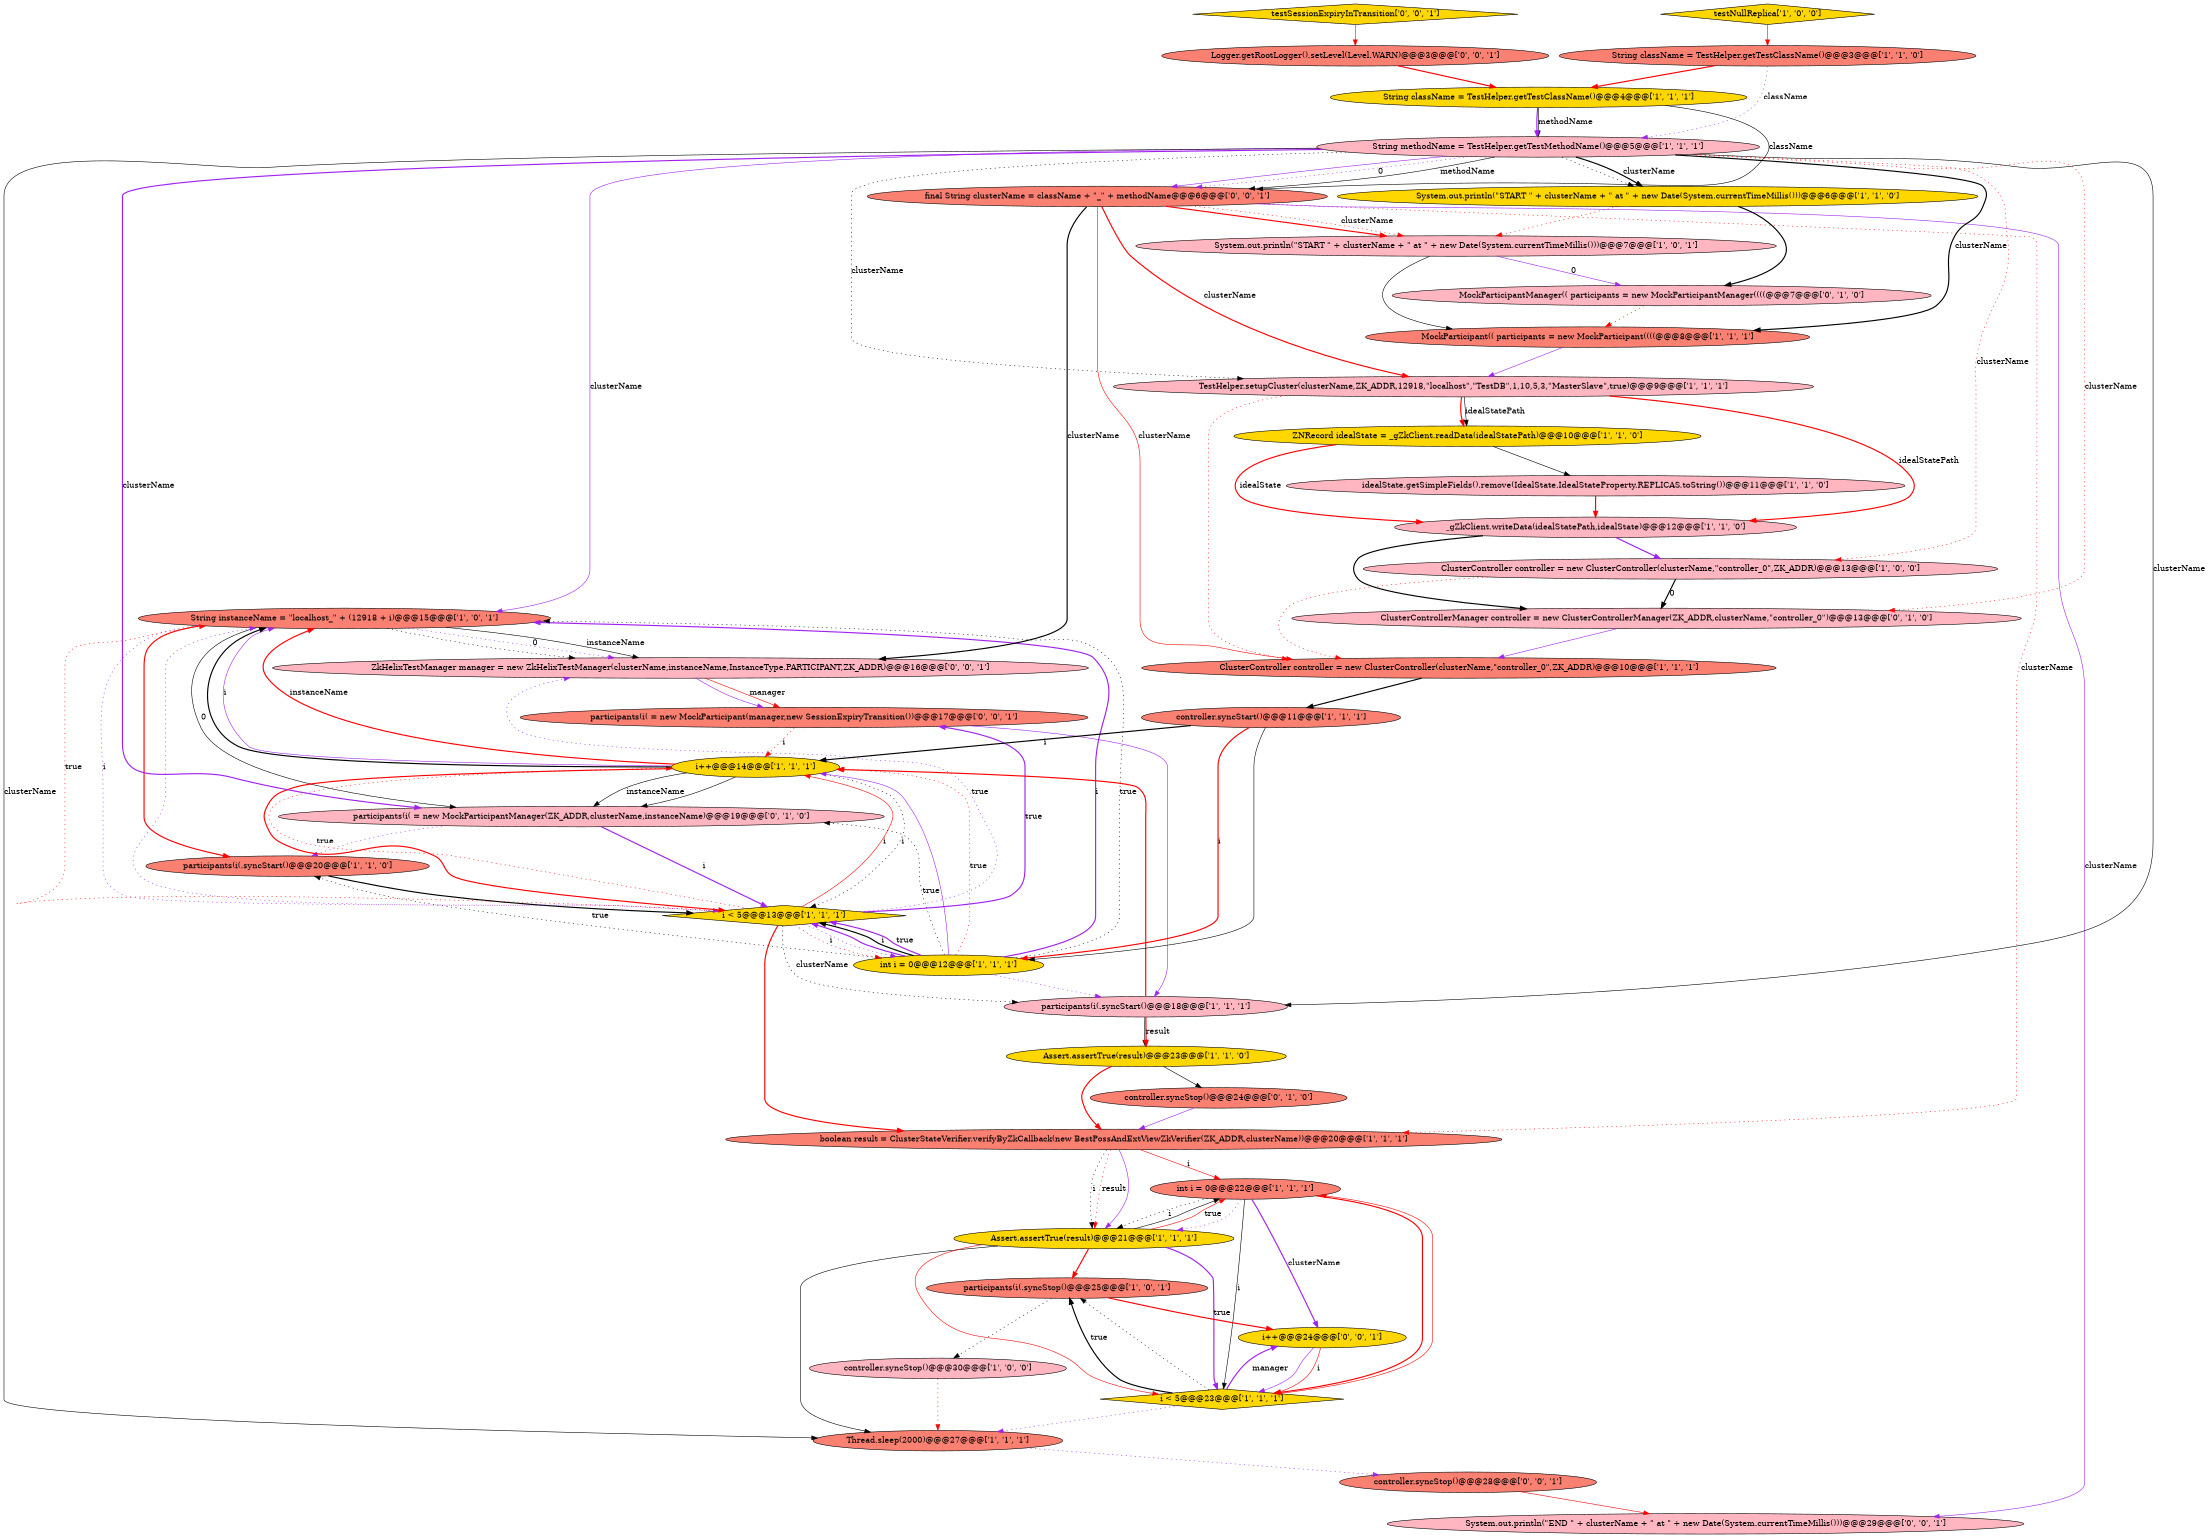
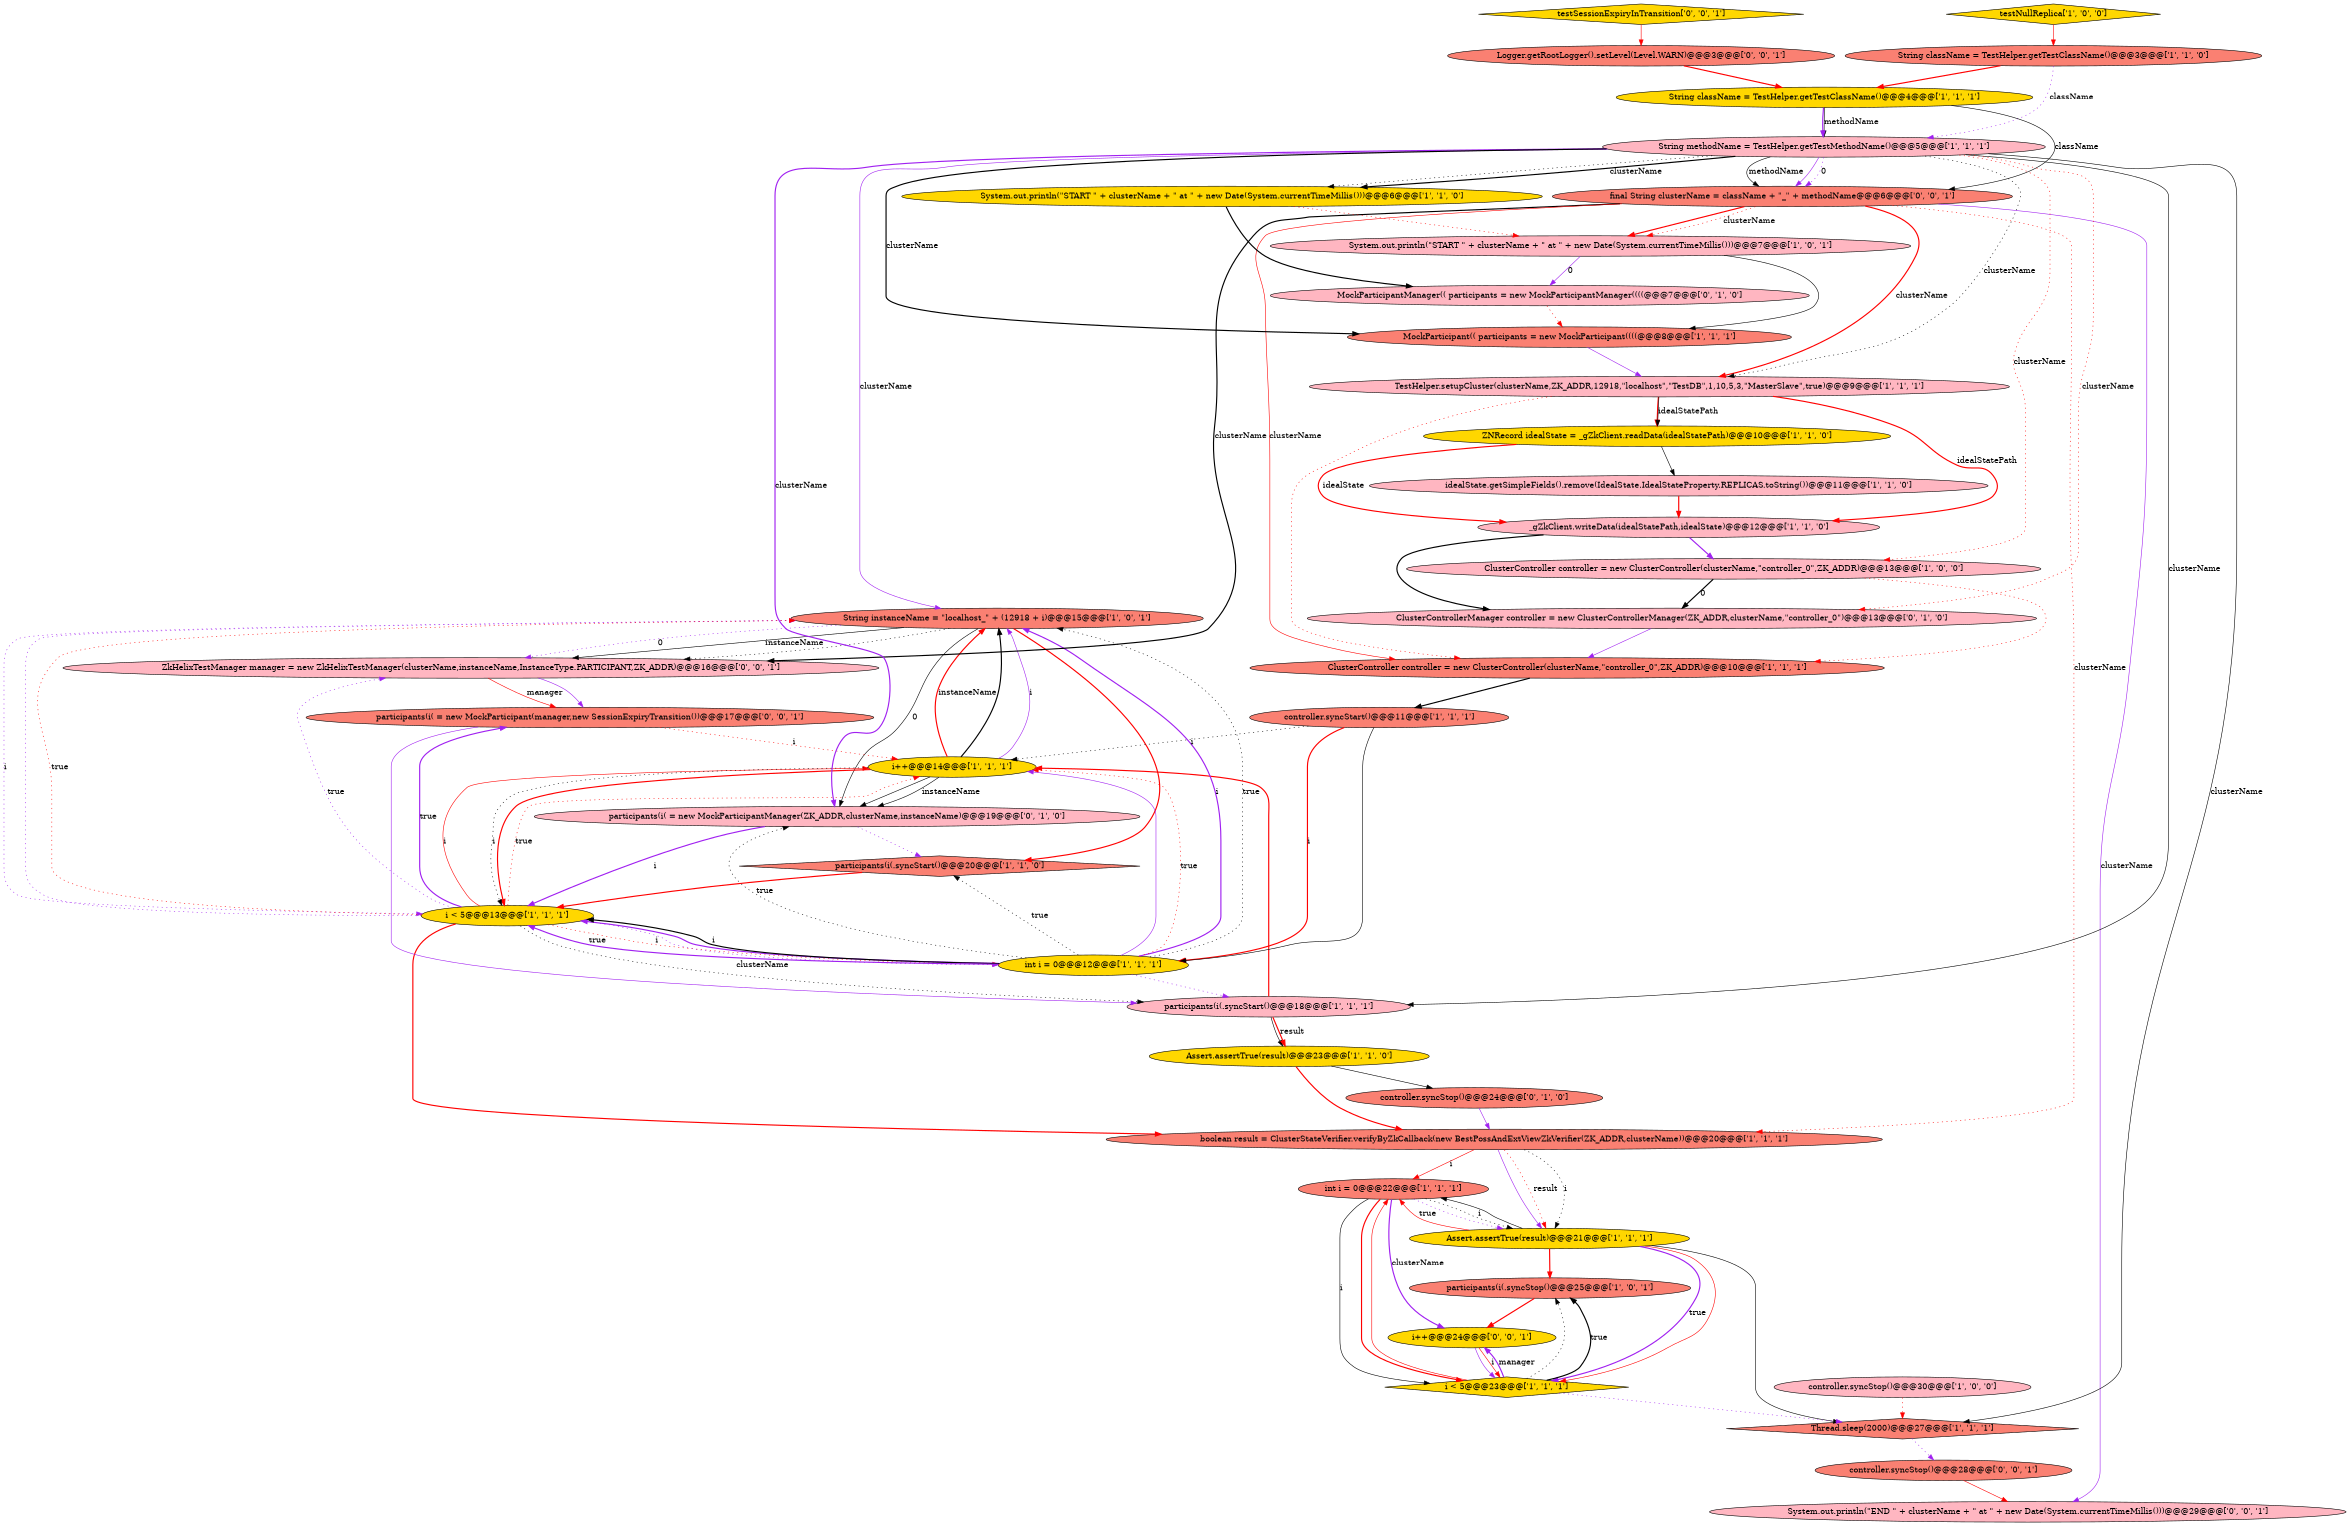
  digraph {
    node [fillcolor=salmon shape=ellipse style=filled]
    edge [color=red style=solid]
    n1 [label="String instanceName = \"localhost_\" + (12918 + i)@@@15@@@['1', '0', '1']"]
    n2 [fillcolor=lightpink label="ZkHelixTestManager manager = new ZkHelixTestManager(clusterName,instanceName,InstanceType.PARTICIPANT,ZK_ADDR)@@@16@@@['0', '0', '1']"]
-   n3 [label="participants(i(.syncStart()@@@20@@@['1', '1', '0']"]
-   n4 [fillcolor=gold label="i < 5@@@13@@@['1', '1', '1']" shape=diamond]
+   n3 [label="participants(i(.syncStart()@@@20@@@['1', '1', '0']" shape=diamond]
+   n4 [fillcolor=gold label="i < 5@@@13@@@['1', '1', '1']"]
    n5 [fillcolor=lightpink label="participants(i( = new MockParticipantManager(ZK_ADDR,clusterName,instanceName)@@@19@@@['0', '1', '0']"]
    n6 [label="participants(i( = new MockParticipant(manager,new SessionExpiryTransition())@@@17@@@['0', '0', '1']"]
    n7 [fillcolor=gold label="i++@@@14@@@['1', '1', '1']"]
    n8 [fillcolor=lightpink label="participants(i(.syncStart()@@@18@@@['1', '1', '1']"]
    n9 [label="boolean result = ClusterStateVerifier.verifyByZkCallback(new BestPossAndExtViewZkVerifier(ZK_ADDR,clusterName))@@@20@@@['1', '1', '1']"]
    n10 [fillcolor=gold label="int i = 0@@@12@@@['1', '1', '1']"]
    n11 [fillcolor=lightpink label="controller.syncStop()@@@30@@@['1', '0', '0']"]
-   n12 [label="Thread.sleep(2000)@@@27@@@['1', '1', '1']"]
+   n12 [label="Thread.sleep(2000)@@@27@@@['1', '1', '1']" shape=diamond]
    n13 [label="controller.syncStop()@@@28@@@['0', '0', '1']"]
    n14 [fillcolor=lightpink label="_gZkClient.writeData(idealStatePath,idealState)@@@12@@@['1', '1', '0']"]
    n15 [fillcolor=lightpink label="ClusterController controller = new ClusterController(clusterName,\"controller_0\",ZK_ADDR)@@@13@@@['1', '0', '0']"]
    n16 [fillcolor=lightpink label="ClusterControllerManager controller = new ClusterControllerManager(ZK_ADDR,clusterName,\"controller_0\")@@@13@@@['0', '1', '0']"]
    n17 [label="ClusterController controller = new ClusterController(clusterName,\"controller_0\",ZK_ADDR)@@@10@@@['1', '1', '1']"]
    n18 [fillcolor=lightpink label="System.out.println(\"START \" + clusterName + \" at \" + new Date(System.currentTimeMillis()))@@@7@@@['1', '0', '1']"]
    n19 [fillcolor=lightpink label="MockParticipantManager(( participants = new MockParticipantManager((((@@@7@@@['0', '1', '0']"]
    n20 [label="MockParticipant(( participants = new MockParticipant((((@@@8@@@['1', '1', '1']"]
    n21 [fillcolor=lightpink label="TestHelper.setupCluster(clusterName,ZK_ADDR,12918,\"localhost\",\"TestDB\",1,10,5,3,\"MasterSlave\",true)@@@9@@@['1', '1', '1']"]
    n22 [fillcolor=gold label="ZNRecord idealState = _gZkClient.readData(idealStatePath)@@@10@@@['1', '1', '0']"]
    n23 [label="controller.syncStart()@@@11@@@['1', '1', '1']"]
    n24 [fillcolor=lightpink label="idealState.getSimpleFields().remove(IdealState.IdealStateProperty.REPLICAS.toString())@@@11@@@['1', '1', '0']"]
    n25 [fillcolor=gold label="Assert.assertTrue(result)@@@23@@@['1', '1', '0']"]
    n26 [label="final String clusterName = className + \"_\" + methodName@@@6@@@['0', '0', '1']"]
    n27 [fillcolor=lightpink label="System.out.println(\"END \" + clusterName + \" at \" + new Date(System.currentTimeMillis()))@@@29@@@['0', '0', '1']"]
    n28 [label="int i = 0@@@22@@@['1', '1', '1']"]
    n29 [fillcolor=gold label="Assert.assertTrue(result)@@@21@@@['1', '1', '1']"]
    n30 [label="controller.syncStop()@@@24@@@['0', '1', '0']"]
    n31 [label="String className = TestHelper.getTestClassName()@@@3@@@['1', '1', '0']"]
    n32 [fillcolor=gold label="String className = TestHelper.getTestClassName()@@@4@@@['1', '1', '1']"]
    n33 [fillcolor=lightpink label="String methodName = TestHelper.getTestMethodName()@@@5@@@['1', '1', '1']"]
    n34 [fillcolor=gold label="System.out.println(\"START \" + clusterName + \" at \" + new Date(System.currentTimeMillis()))@@@6@@@['1', '1', '0']"]
    n35 [fillcolor=gold label="i < 5@@@23@@@['1', '1', '1']" shape=diamond]
    n36 [fillcolor=gold label="i++@@@24@@@['0', '0', '1']"]
    n37 [label="participants(i(.syncStop()@@@25@@@['1', '0', '1']"]
    n38 [label="Logger.getRootLogger().setLevel(Level.WARN)@@@3@@@['0', '0', '1']"]
    n39 [fillcolor=gold label="testNullReplica['1', '0', '0']" shape=diamond]
    n40 [fillcolor=gold label="testSessionExpiryInTransition['0', '0', '1']" shape=diamond]
    n1 -> n2 [color=purple label=0 style=dotted]
    n1 -> n2 [color=black label=instanceName]
    n1 -> n2 [color=black style=dotted]
    n1 -> n3 [style=bold]
    n1 -> n4 [color=purple label=i style=dotted]
    n1 -> n5 [color=black label=0]
    n2 -> n6 [label=manager]
    n2 -> n6 [color=purple]
-   n3 -> n4 [color=black style=bold]
+   n3 -> n4 [style=bold]
    n4 -> n1 [color=purple style=dotted]
    n4 -> n1 [label=true style=dotted]
    n4 -> n2 [color=purple label=true style=dotted]
    n4 -> n6 [color=purple label=true style=bold]
    n4 -> n7 [label=true style=dotted]
    n4 -> n7 [label=i]
    n4 -> n8 [color=black label=clusterName style=dotted]
    n4 -> n9 [style=bold]
    n4 -> n10 [label=i style=dotted]
    n4 -> n10 [color=purple style=dotted]
    n5 -> n3 [color=purple style=dotted]
    n5 -> n4 [color=purple label=i style=bold]
    n6 -> n7 [label=i style=dotted]
    n6 -> n8 [color=purple]
    n7 -> n1 [color=purple label=i]
    n7 -> n1 [label=instanceName style=bold]
    n7 -> n1 [color=black style=bold]
    n7 -> n4 [style=bold]
    n7 -> n4 [color=black label=i style=dotted]
    n7 -> n5 [color=black label=instanceName]
    n7 -> n5 [color=black]
    n8 -> n7 [style=bold]
    n8 -> n25 [color=black]
    n8 -> n25 [label=result style=bold]
    n9 -> n28 [label=i]
    n9 -> n29 [label=result style=dotted]
    n9 -> n29 [color=black label=i style=dotted]
    n9 -> n29 [color=purple]
    n10 -> n1 [color=purple label=i style=bold]
    n10 -> n1 [color=black label=true style=dotted]
    n10 -> n3 [color=black label=true style=dotted]
    n10 -> n4 [color=purple style=bold]
    n10 -> n4 [color=black label=i style=bold]
    n10 -> n4 [color=purple label=true style=bold]
    n10 -> n5 [color=black label=true style=dotted]
    n10 -> n7 [label=true style=dotted]
    n10 -> n7 [color=purple]
    n10 -> n8 [color=purple style=dotted]
    n11 -> n12 [style=dotted]
    n12 -> n13 [color=purple style=dotted]
    n13 -> n27
    n14 -> n15 [color=purple style=bold]
    n14 -> n16 [color=black style=bold]
    n15 -> n16 [color=black label=0 style=bold]
    n15 -> n17 [style=dotted]
    n16 -> n17 [color=purple]
    n17 -> n23 [color=black style=bold]
    n18 -> n19 [color=purple label=0]
    n18 -> n20 [color=black]
    n19 -> n20 [style=dotted]
    n20 -> n21 [color=purple]
    n21 -> n14 [label=idealStatePath style=bold]
    n21 -> n17 [style=dotted]
    n21 -> n22 [style=bold]
    n21 -> n22 [color=black label=idealStatePath]
    n22 -> n14 [label=idealState style=bold]
    n22 -> n24 [color=black]
-   n23 -> n7 [color=black label=i style=bold]
+   n23 -> n7 [color=black label=i style=dotted]
    n23 -> n10 [label=i style=bold]
    n23 -> n10 [color=black]
    n24 -> n14 [style=bold]
    n25 -> n9 [style=bold]
    n25 -> n30 [color=black]
    n26 -> n2 [color=black label=clusterName style=bold]
    n26 -> n9 [label=clusterName style=dotted]
    n26 -> n17 [label=clusterName]
    n26 -> n18 [style=bold]
    n26 -> n18 [label=clusterName style=dotted]
    n26 -> n21 [label=clusterName style=bold]
    n26 -> n27 [color=purple label=clusterName]
    n28 -> n29 [color=purple style=dotted]
    n28 -> n29 [color=black label=i style=dotted]
    n28 -> n35 [color=black label=i]
    n28 -> n35 [style=bold]
    n28 -> n36 [color=purple label=clusterName style=bold]
    n29 -> n12 [color=black]
    n29 -> n28 [color=black]
    n29 -> n28 [label=true]
    n29 -> n35 [color=purple label=true style=bold]
    n29 -> n35
    n29 -> n37 [style=bold]
    n30 -> n9 [color=purple]
    n31 -> n32 [style=bold]
    n31 -> n33 [color=purple label=className style=dotted]
    n32 -> n26 [color=black label=className]
    n32 -> n33 [color=black label=methodName]
    n32 -> n33 [color=purple style=bold]
    n33 -> n1 [color=purple label=clusterName]
    n33 -> n5 [color=purple label=clusterName style=bold]
    n33 -> n8 [color=black label=clusterName]
    n33 -> n12 [color=black label=clusterName]
    n33 -> n15 [label=clusterName style=dotted]
    n33 -> n16 [label=clusterName style=dotted]
    n33 -> n20 [color=black label=clusterName style=bold]
    n33 -> n21 [color=black label=clusterName style=dotted]
    n33 -> n26 [color=purple]
    n33 -> n26 [color=purple label=0 style=dotted]
    n33 -> n26 [color=black label=methodName]
    n33 -> n34 [color=black style=dotted]
    n33 -> n34 [color=black label=clusterName style=bold]
    n34 -> n18 [style=dotted]
    n34 -> n19 [color=black style=bold]
    n35 -> n12 [color=purple style=dotted]
    n35 -> n28
    n35 -> n36 [color=purple label=manager style=bold]
    n35 -> n37 [color=black label=true style=bold]
    n35 -> n37 [color=black style=dotted]
    n36 -> n35 [label=i]
    n36 -> n35 [color=purple]
-   n37 -> n11 [color=black style=dotted]
    n37 -> n36 [style=bold]
    n38 -> n32 [style=bold]
    n39 -> n31
    n40 -> n38
  }
